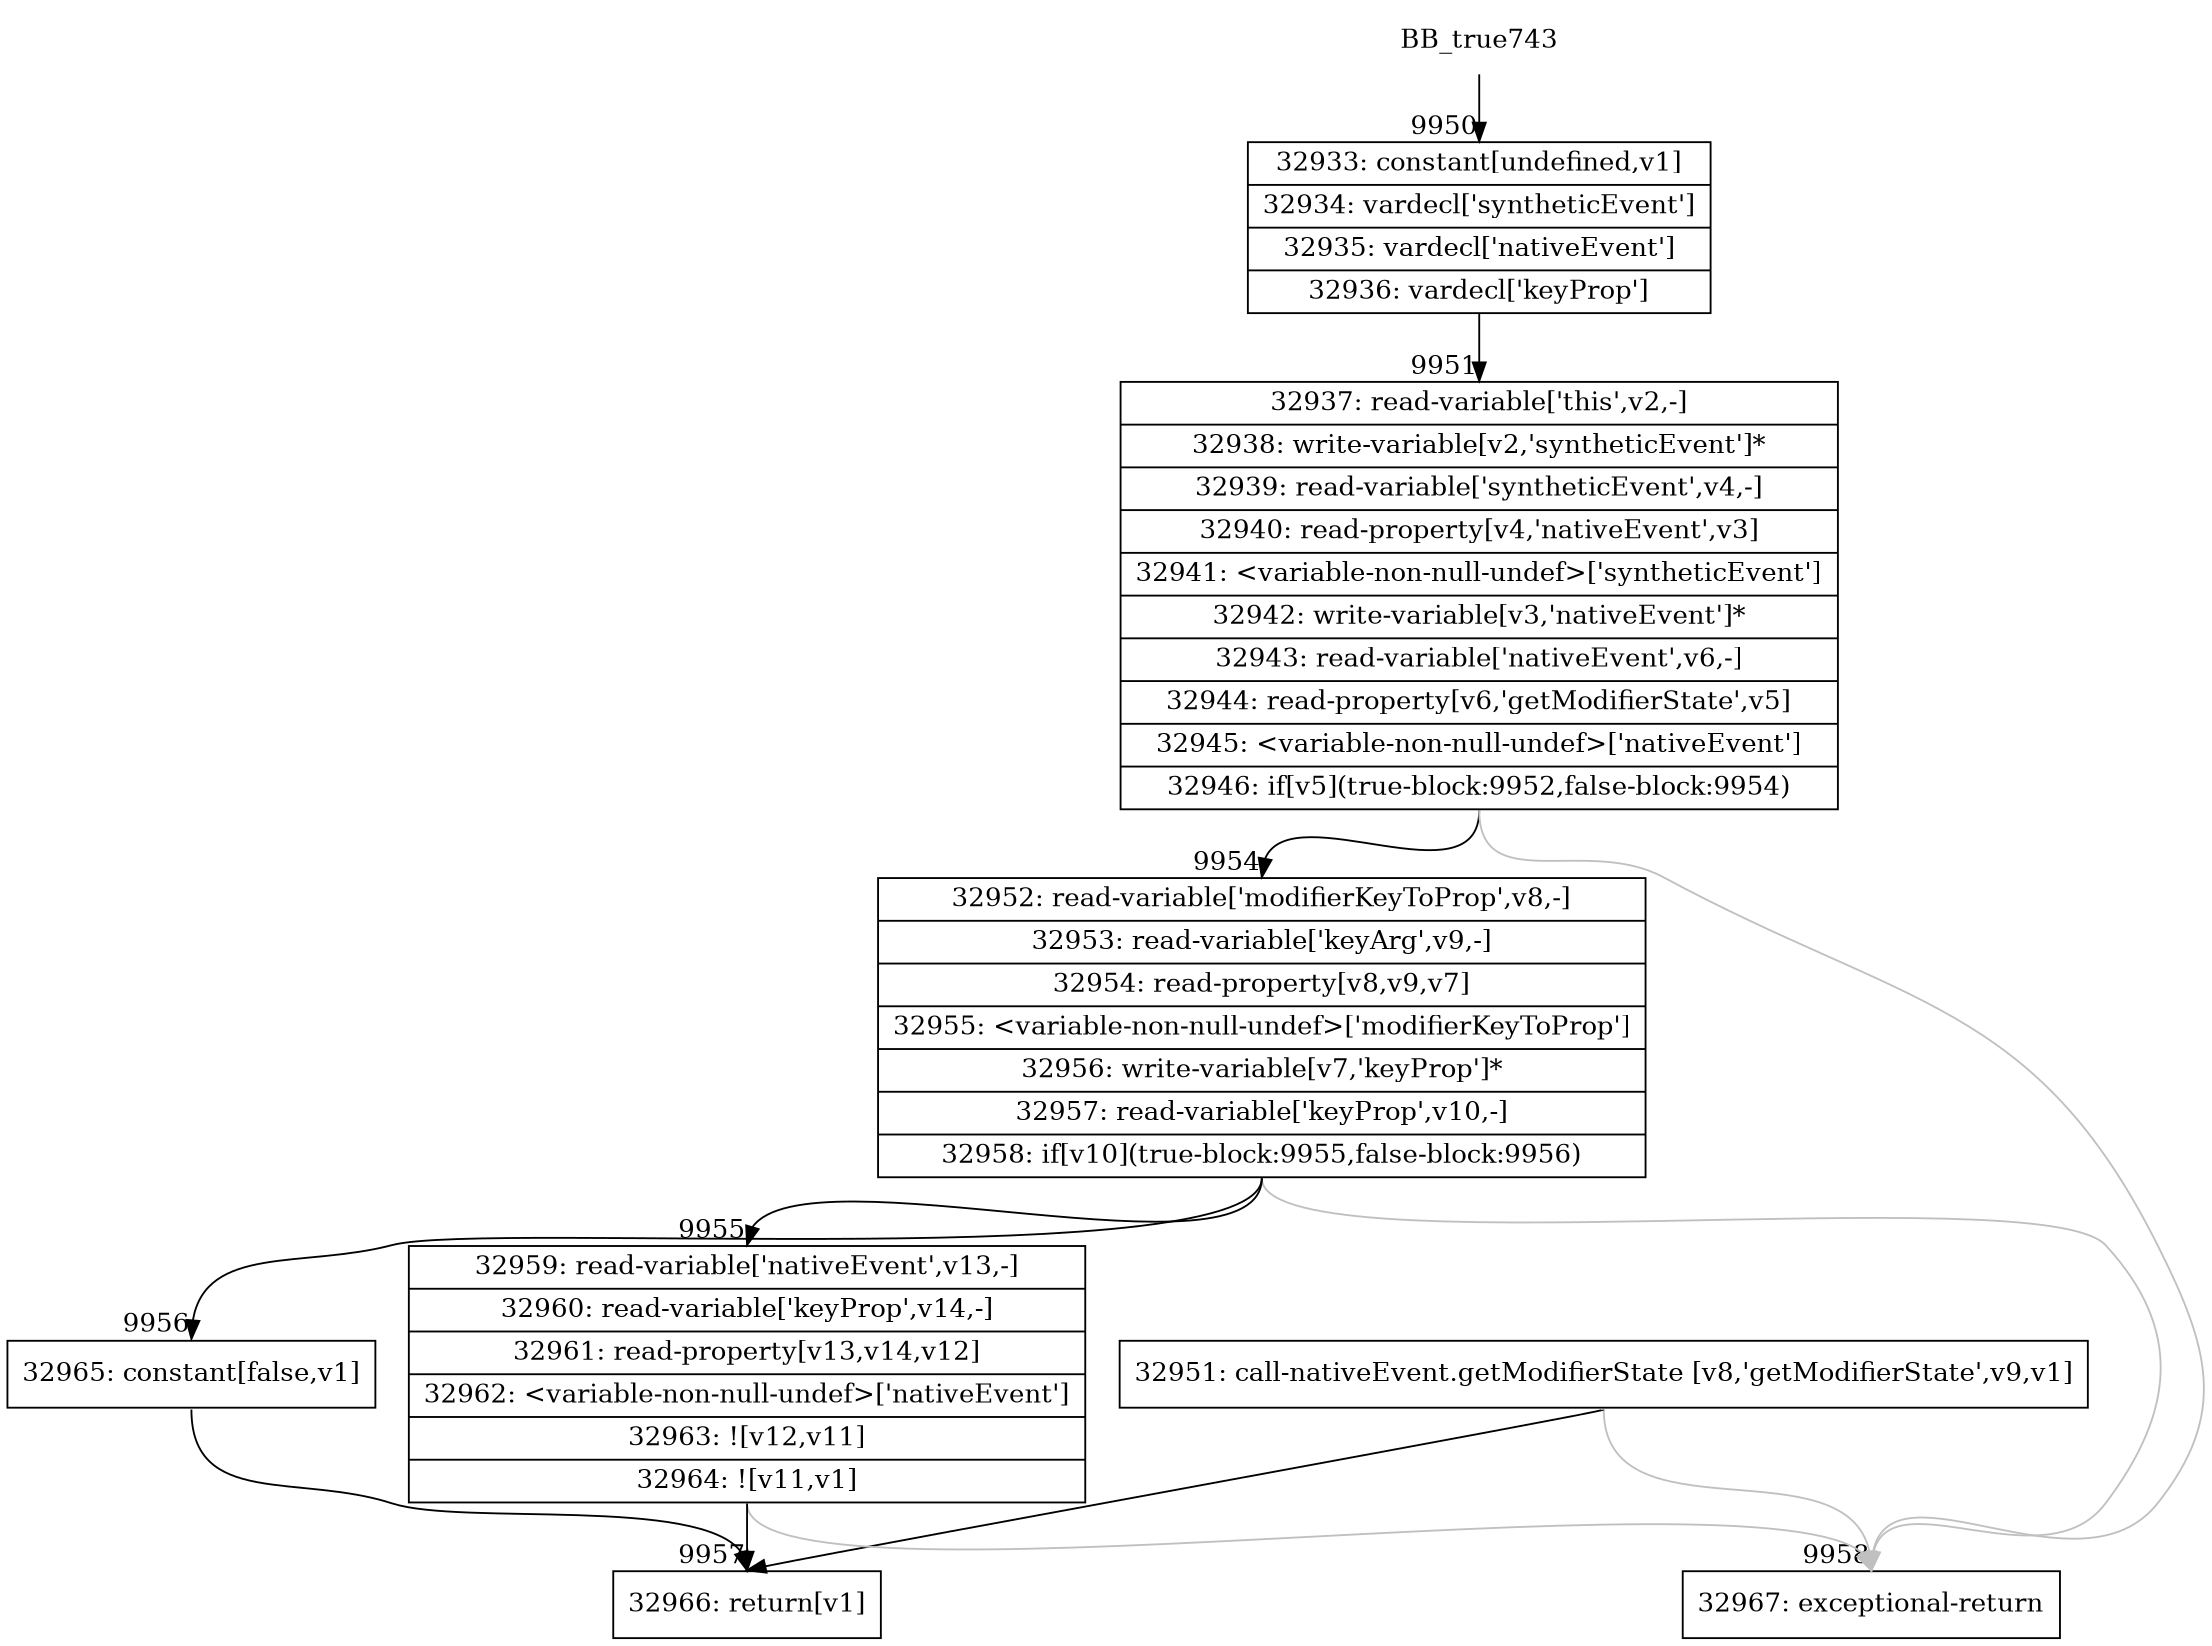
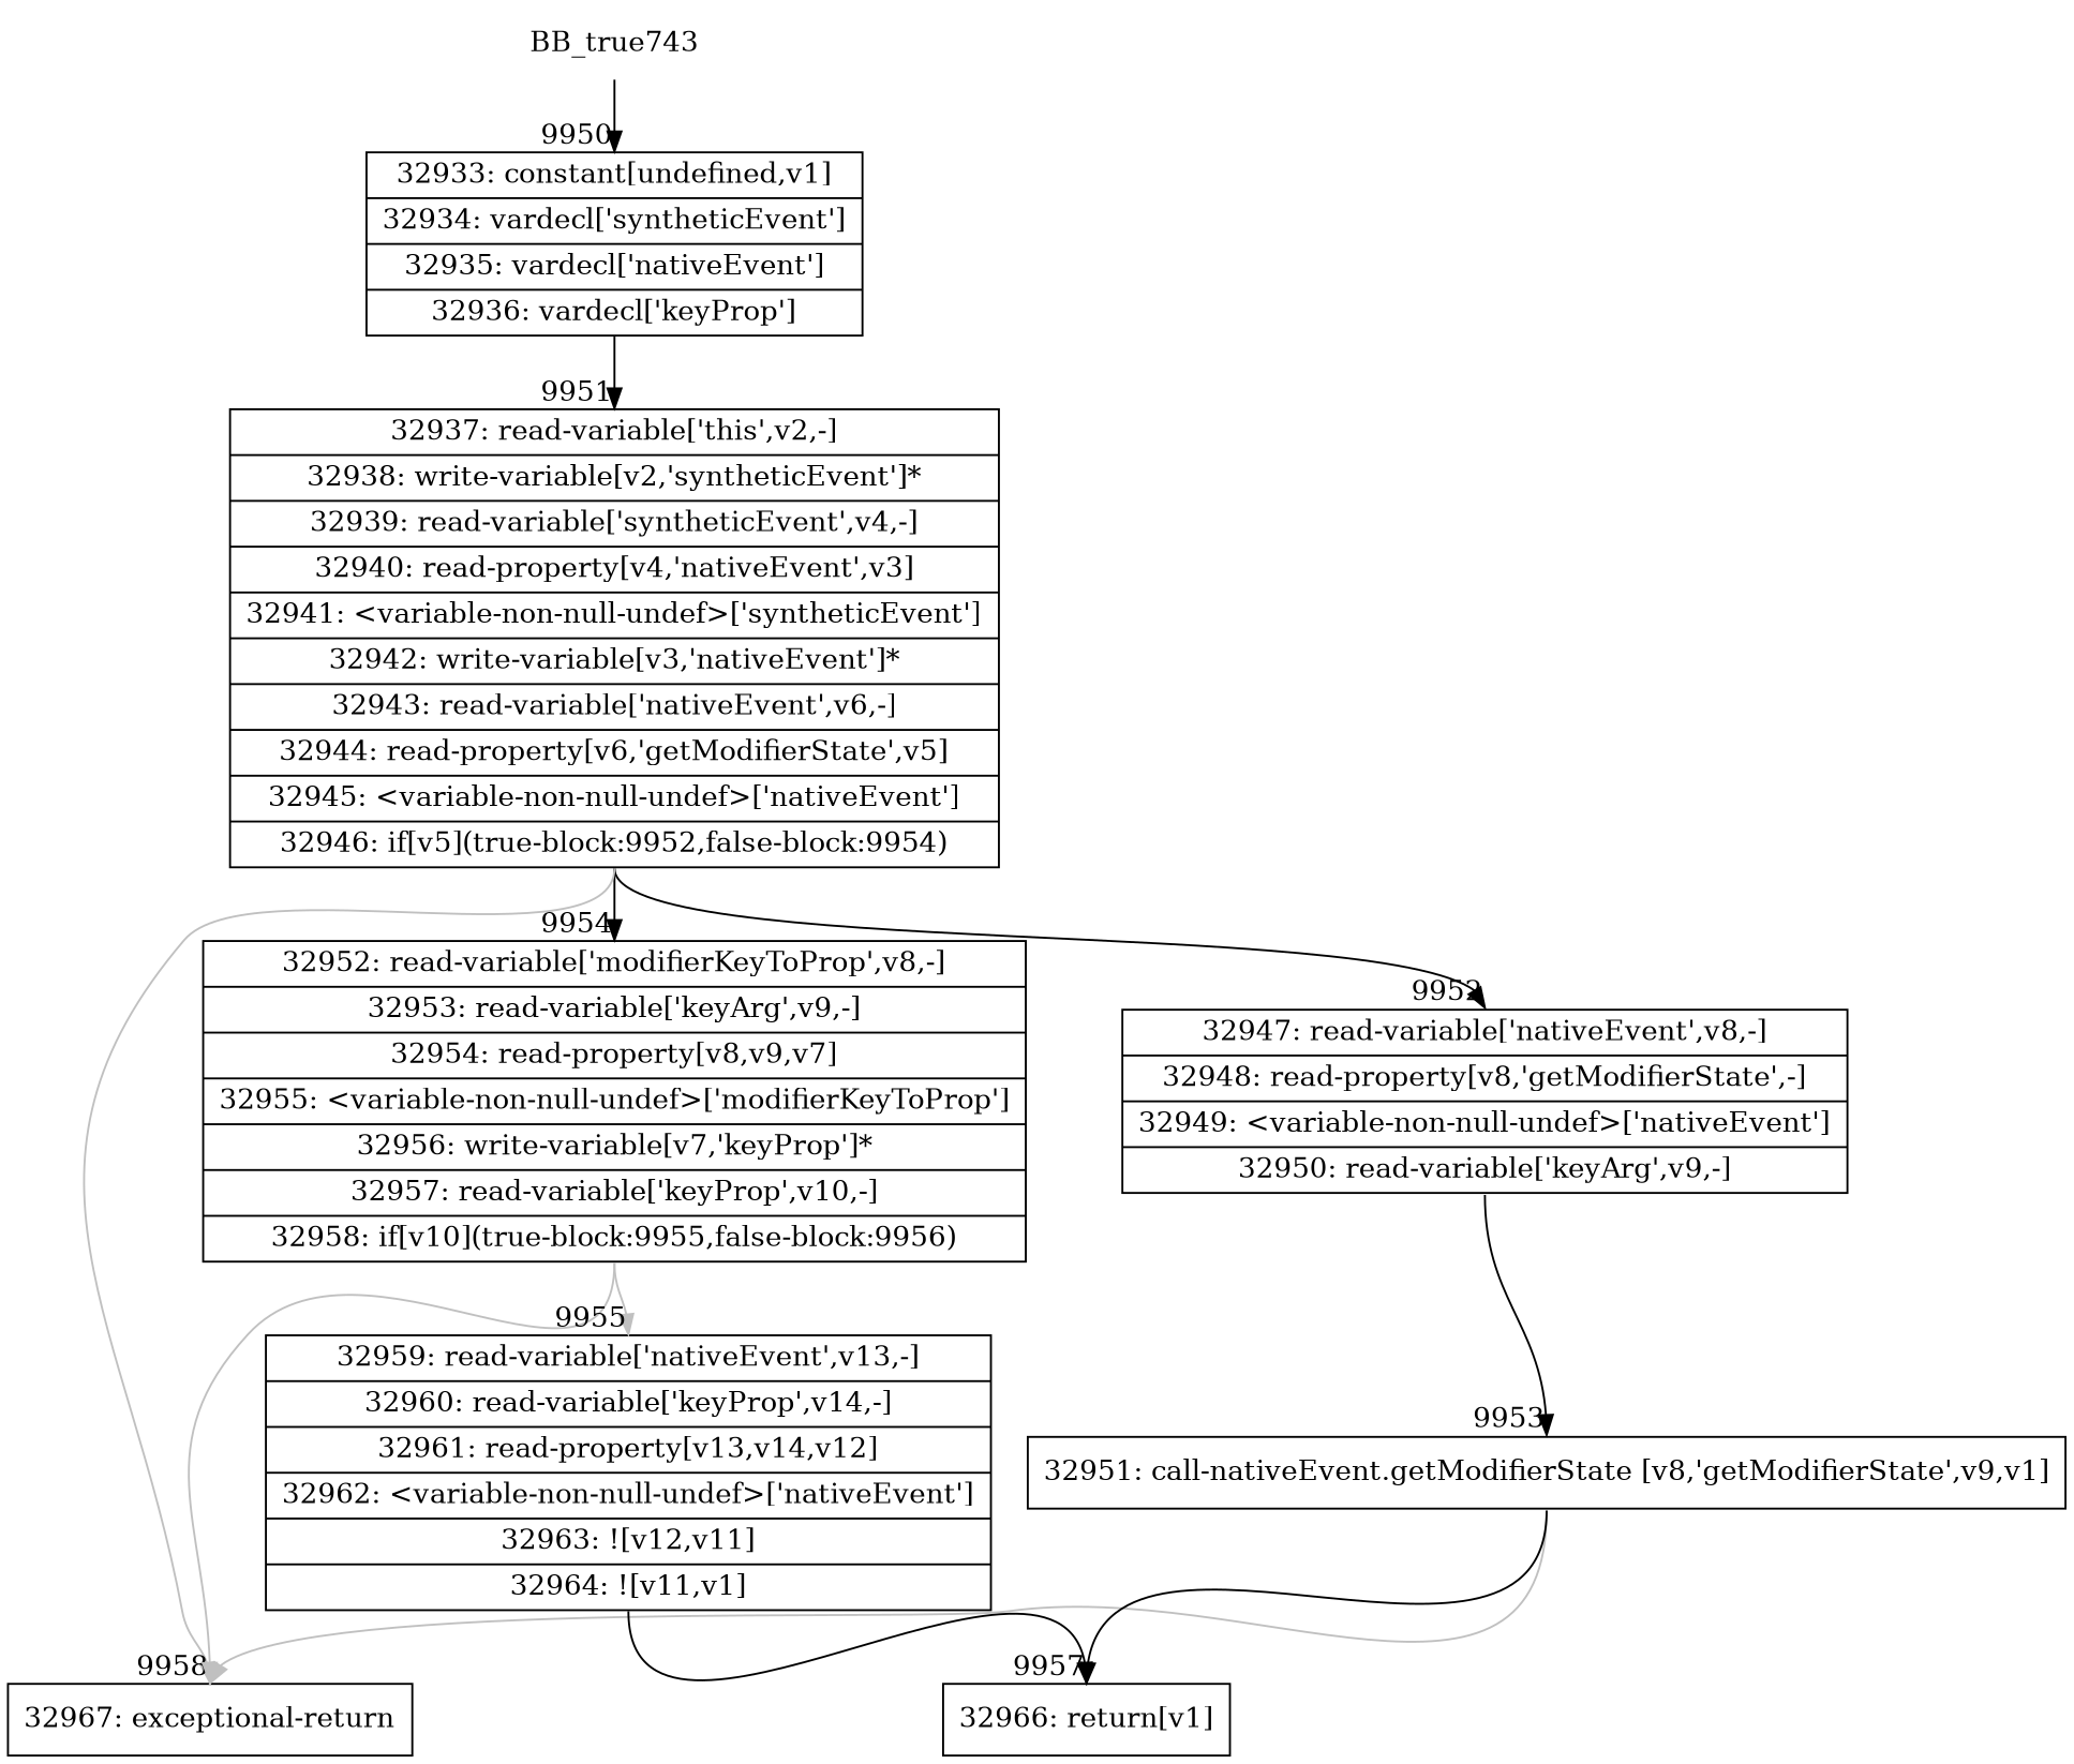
  digraph {
    rankdir=TD
    node [shape=record]
    edge [headport=n tailport=s]
    n1 [label=BB_true743 shape=none]
    n2 [label="{32933: constant[undefined,v1]|32934: vardecl['syntheticEvent']|32935: vardecl['nativeEvent']|32936: vardecl['keyProp']}"]
    n3 [label="{32937: read-variable['this',v2,-]|32938: write-variable[v2,'syntheticEvent']*|32939: read-variable['syntheticEvent',v4,-]|32940: read-property[v4,'nativeEvent',v3]|32941: \<variable-non-null-undef\>['syntheticEvent']|32942: write-variable[v3,'nativeEvent']*|32943: read-variable['nativeEvent',v6,-]|32944: read-property[v6,'getModifierState',v5]|32945: \<variable-non-null-undef\>['nativeEvent']|32946: if[v5](true-block:9952,false-block:9954)}"]
+   n4 [label="{32947: read-variable['nativeEvent',v8,-]|32948: read-property[v8,'getModifierState',-]|32949: \<variable-non-null-undef\>['nativeEvent']|32950: read-variable['keyArg',v9,-]}"]
    n5 [label="{32952: read-variable['modifierKeyToProp',v8,-]|32953: read-variable['keyArg',v9,-]|32954: read-property[v8,v9,v7]|32955: \<variable-non-null-undef\>['modifierKeyToProp']|32956: write-variable[v7,'keyProp']*|32957: read-variable['keyProp',v10,-]|32958: if[v10](true-block:9955,false-block:9956)}"]
    n6 [label="{32967: exceptional-return}"]
    n7 [label="{32951: call-nativeEvent.getModifierState [v8,'getModifierState',v9,v1]}"]
    n8 [label="{32959: read-variable['nativeEvent',v13,-]|32960: read-variable['keyProp',v14,-]|32961: read-property[v13,v14,v12]|32962: \<variable-non-null-undef\>['nativeEvent']|32963: ![v12,v11]|32964: ![v11,v1]}"]
-   n9 [label="{32965: constant[false,v1]}"]
    n10 [label="{32966: return[v1]}"]
    n1 -> n2 [headlabel="    9950"]
    n2 -> n3 [headlabel="      9951"]
+   n3 -> n4 [headlabel="      9952"]
    n3 -> n5 [headlabel="      9954"]
    n3 -> n6 [color=gray headlabel="      9958"]
+   n4 -> n7 [headlabel="      9953"]
    n5 -> n6 [color=gray]
-   n5 -> n8 [headlabel="      9955"]
-   n5 -> n9 [headlabel="      9956"]
+   n5 -> n8 [headlabel="      9955" color=gray]
    n7 -> n6 [color=gray]
    n7 -> n10 [headlabel="      9957"]
-   n8 -> n6 [color=gray]
    n8 -> n10
-   n9 -> n10
  }
